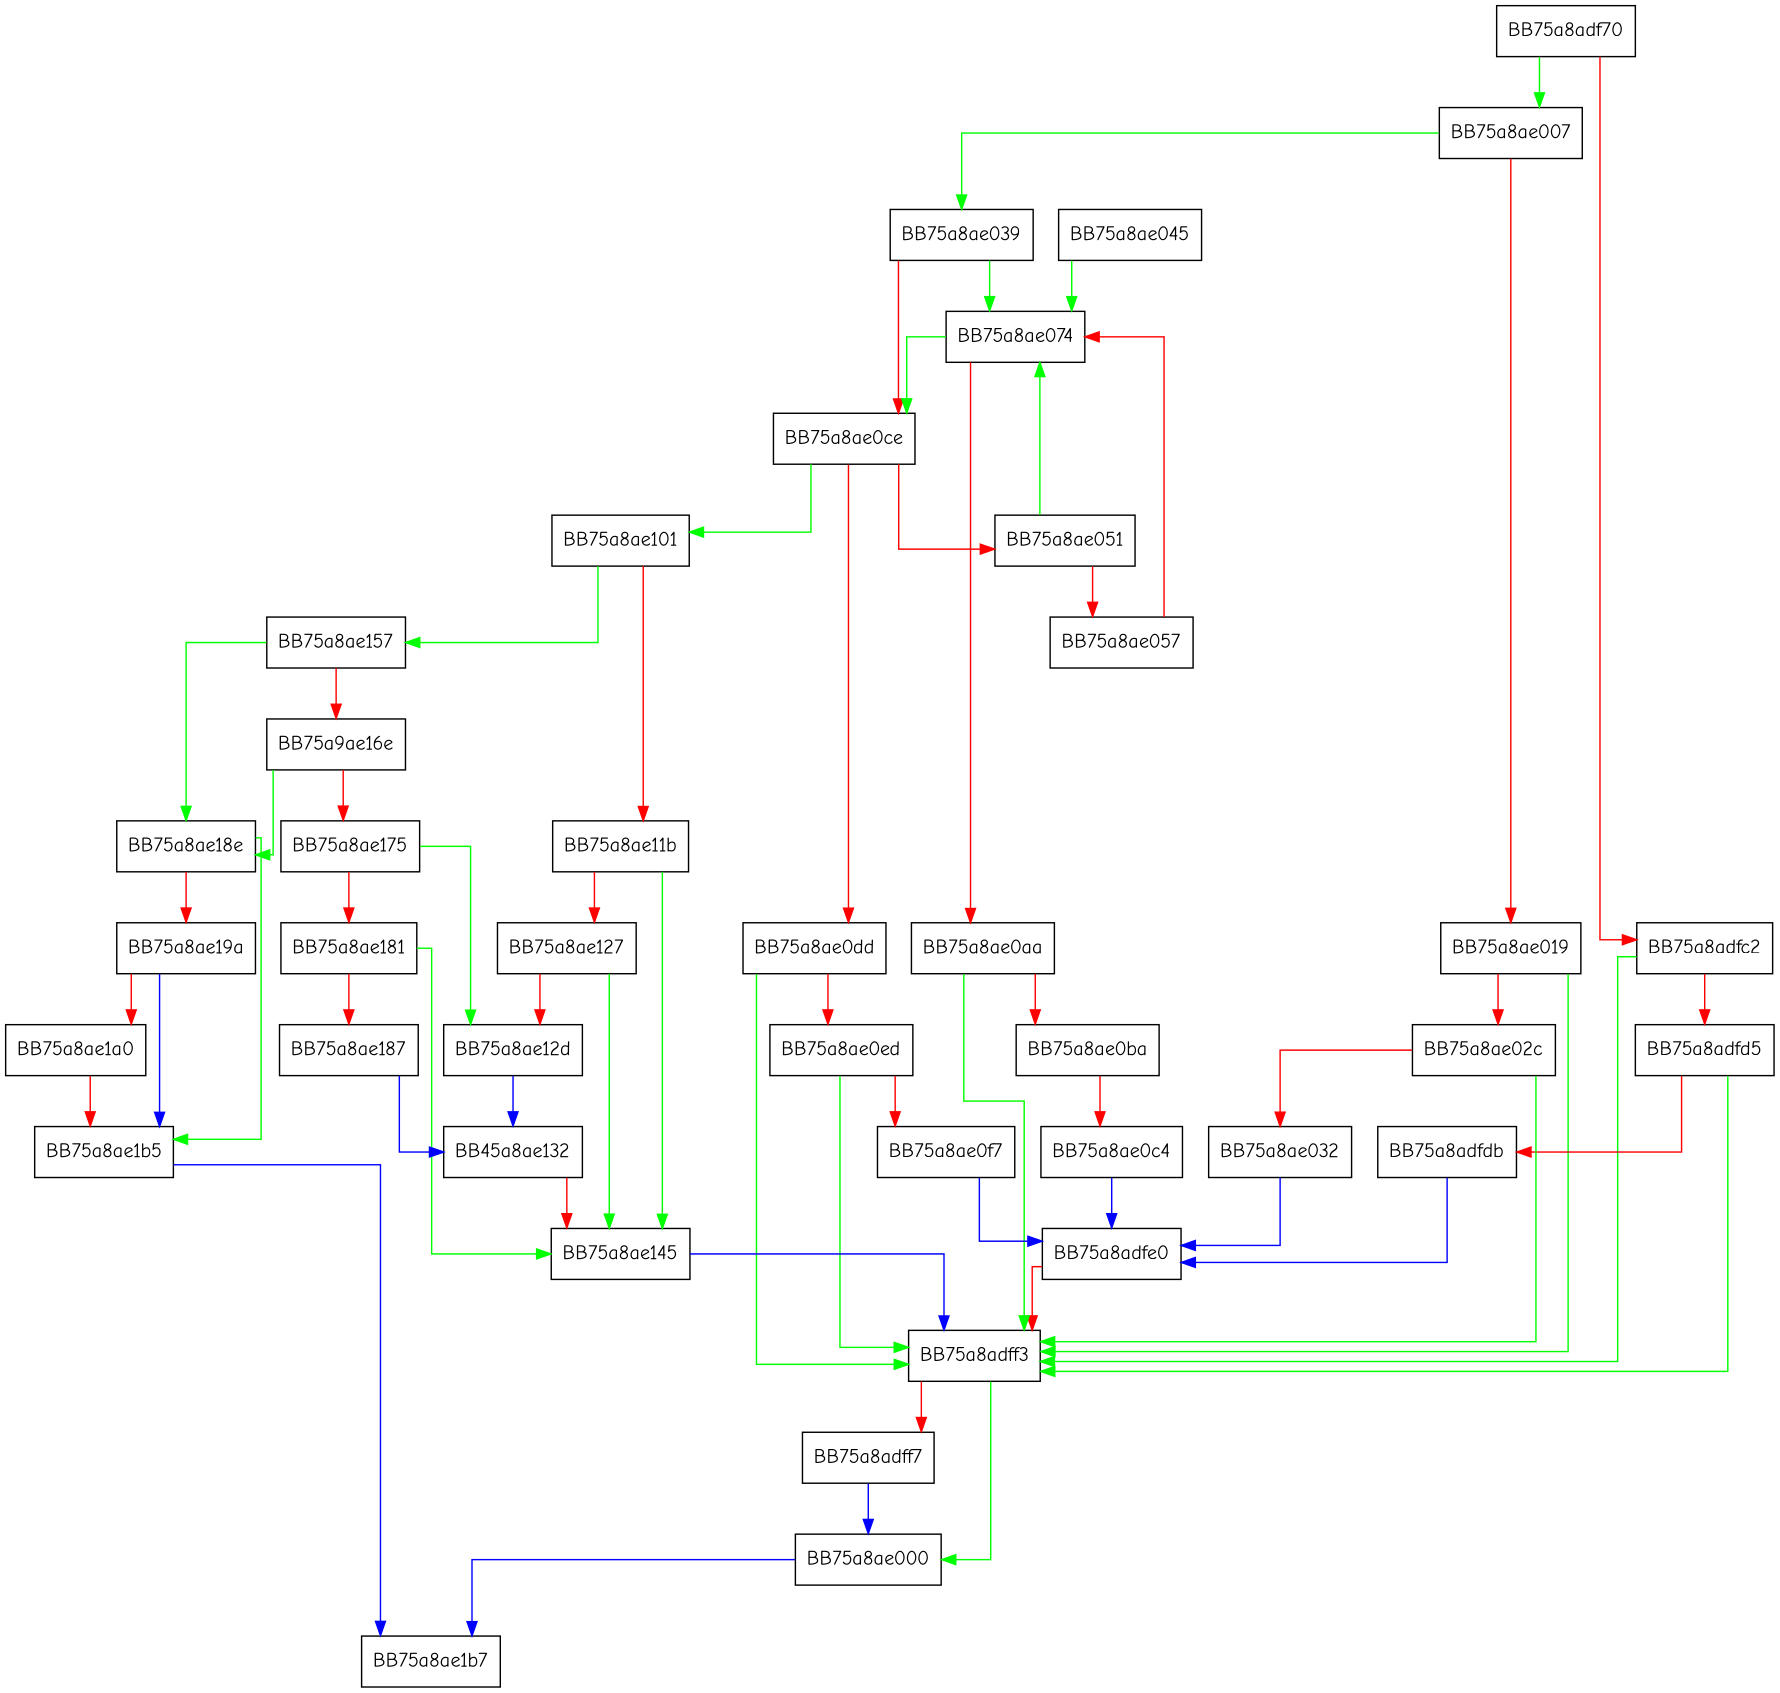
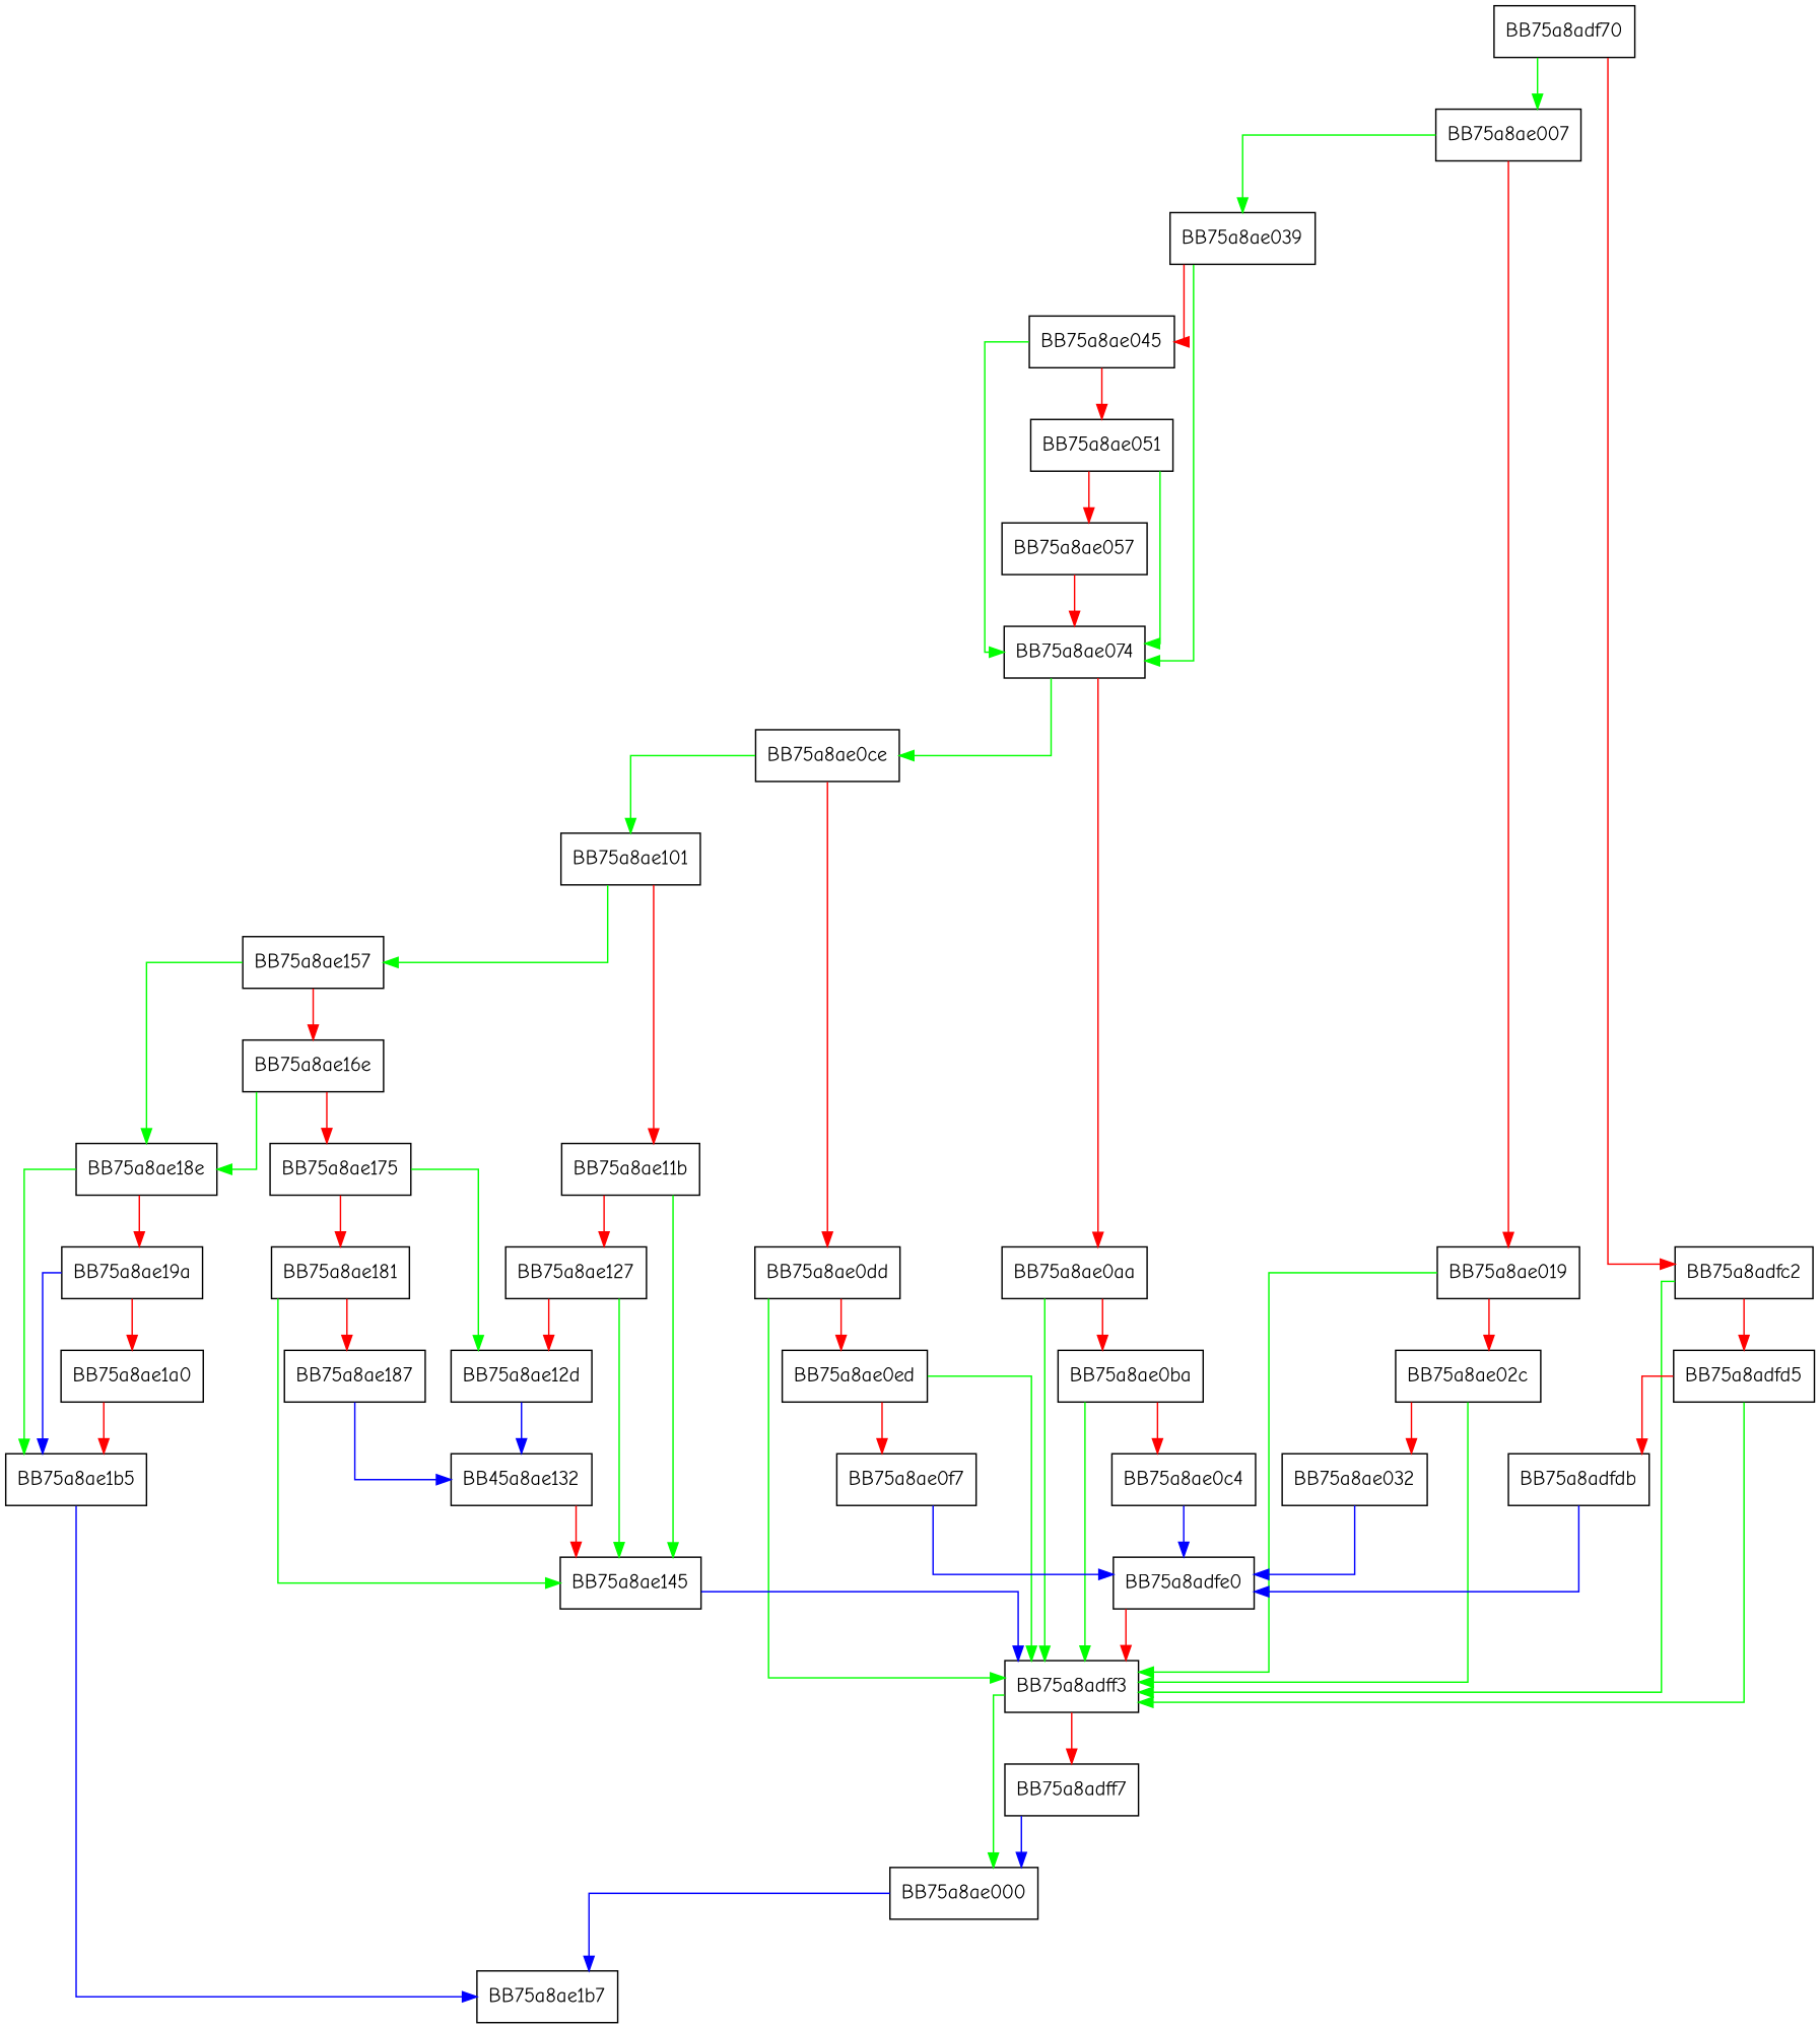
  digraph {
    fontname="Comic Neue"
    splines=ortho
    node [fontname="Comic Neue" shape=box]
    edge [color=red fontname="Comic Neue"]
    BB75a8adf70
    BB75a8ae007
    BB75a8adfc2
    BB75a8ae039
    BB75a8ae019
    BB75a8adff3
    BB75a8adfd5
    BB75a8ae074
    BB75a8ae045
    BB75a8ae02c
    BB75a8ae000
    BB75a8adff7
    BB75a8adfdb
    BB75a8ae1b7
    BB75a8adfe0
    BB75a8ae0ce
    BB75a8ae0aa
    BB75a8ae051
    BB75a8ae032
    BB75a8ae101
    BB75a8ae0dd
    BB75a8ae0ba
    BB75a8ae057
    BB75a8ae157
    BB75a8ae11b
    BB75a8ae0ed
    BB75a8ae0c4
    BB75a8ae18e
-   BB75a8ae16e [label=BB75a9ae16e]
+   BB75a8ae16e
    BB75a8ae145
    BB75a8ae127
    BB75a8ae0f7
    BB75a8ae1b5
    BB75a8ae19a
    BB75a8ae175
    BB75a8ae12d
    n37 [label=BB45a8ae132]
    BB75a8ae1a0
    BB75a8ae181
    BB75a8ae187
    BB75a8adf70 -> BB75a8ae007 [color=green]
    BB75a8adf70 -> BB75a8adfc2
    BB75a8ae007 -> BB75a8ae039 [color=green]
    BB75a8ae007 -> BB75a8ae019
    BB75a8adfc2 -> BB75a8adff3 [color=green]
    BB75a8adfc2 -> BB75a8adfd5
    BB75a8ae039 -> BB75a8ae074 [color=green]
-   BB75a8ae039 -> BB75a8ae0ce
+   BB75a8ae039 -> BB75a8ae045
    BB75a8ae019 -> BB75a8adff3 [color=green]
    BB75a8ae019 -> BB75a8ae02c
    BB75a8adff3 -> BB75a8ae000 [color=green]
    BB75a8adff3 -> BB75a8adff7
    BB75a8adfd5 -> BB75a8adff3 [color=green]
    BB75a8adfd5 -> BB75a8adfdb
    BB75a8ae074 -> BB75a8ae0ce [color=green]
    BB75a8ae074 -> BB75a8ae0aa
    BB75a8ae045 -> BB75a8ae074 [color=green]
-   BB75a8ae0ce -> BB75a8ae051
+   BB75a8ae045 -> BB75a8ae051
    BB75a8ae02c -> BB75a8adff3 [color=green]
    BB75a8ae02c -> BB75a8ae032
    BB75a8ae000 -> BB75a8ae1b7 [color=blue]
    BB75a8adff7 -> BB75a8ae000 [color=blue]
    BB75a8adfdb -> BB75a8adfe0 [color=blue]
    BB75a8adfe0 -> BB75a8adff3
    BB75a8ae0ce -> BB75a8ae101 [color=green]
    BB75a8ae0ce -> BB75a8ae0dd
    BB75a8ae0aa -> BB75a8adff3 [color=green]
    BB75a8ae0aa -> BB75a8ae0ba
    BB75a8ae051 -> BB75a8ae074 [color=green]
    BB75a8ae051 -> BB75a8ae057
    BB75a8ae032 -> BB75a8adfe0 [color=blue]
    BB75a8ae101 -> BB75a8ae157 [color=green]
    BB75a8ae101 -> BB75a8ae11b
    BB75a8ae0dd -> BB75a8adff3 [color=green]
    BB75a8ae0dd -> BB75a8ae0ed
+   BB75a8ae0ba -> BB75a8adff3 [color=green]
    BB75a8ae0ba -> BB75a8ae0c4
    BB75a8ae057 -> BB75a8ae074
    BB75a8ae157 -> BB75a8ae18e [color=green]
    BB75a8ae157 -> BB75a8ae16e
    BB75a8ae11b -> BB75a8ae145 [color=green]
    BB75a8ae11b -> BB75a8ae127
    BB75a8ae0ed -> BB75a8adff3 [color=green]
    BB75a8ae0ed -> BB75a8ae0f7
    BB75a8ae0c4 -> BB75a8adfe0 [color=blue]
    BB75a8ae18e -> BB75a8ae1b5 [color=green]
    BB75a8ae18e -> BB75a8ae19a
    BB75a8ae16e -> BB75a8ae18e [color=green]
    BB75a8ae16e -> BB75a8ae175
    BB75a8ae145 -> BB75a8adff3 [color=blue]
    BB75a8ae127 -> BB75a8ae145 [color=green]
    BB75a8ae127 -> BB75a8ae12d
    BB75a8ae0f7 -> BB75a8adfe0 [color=blue]
    BB75a8ae1b5 -> BB75a8ae1b7 [color=blue]
    BB75a8ae19a -> BB75a8ae1b5 [color=blue]
    BB75a8ae19a -> BB75a8ae1a0
    BB75a8ae175 -> BB75a8ae12d [color=green]
    BB75a8ae175 -> BB75a8ae181
    BB75a8ae12d -> n37 [color=blue]
    n37 -> BB75a8ae145
    BB75a8ae1a0 -> BB75a8ae1b5
    BB75a8ae181 -> BB75a8ae145 [color=green]
    BB75a8ae181 -> BB75a8ae187
    BB75a8ae187 -> n37 [color=blue]
  }
